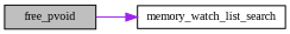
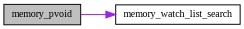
  digraph {
    rankdir=LR
    fontname="Liberation Serif"
    node [color=black fontname="Liberation Serif" fontsize=10 shape=record style=filled]
-   n1 [fillcolor=grey75 fontcolor=black height=0.2 label=free_pvoid width=0.4]
+   n1 [fillcolor=grey75 fontcolor=black height=0.2 label=memory_pvoid width=0.4]
    n2 [fillcolor=white height=0.2 label=memory_watch_list_search width=0.4]
    n1 -> n2 [color=purple fontname="Liberation Serif" fontsize=10 labelfontname=Helvetica labelfontsize=10 style=solid]
  }
